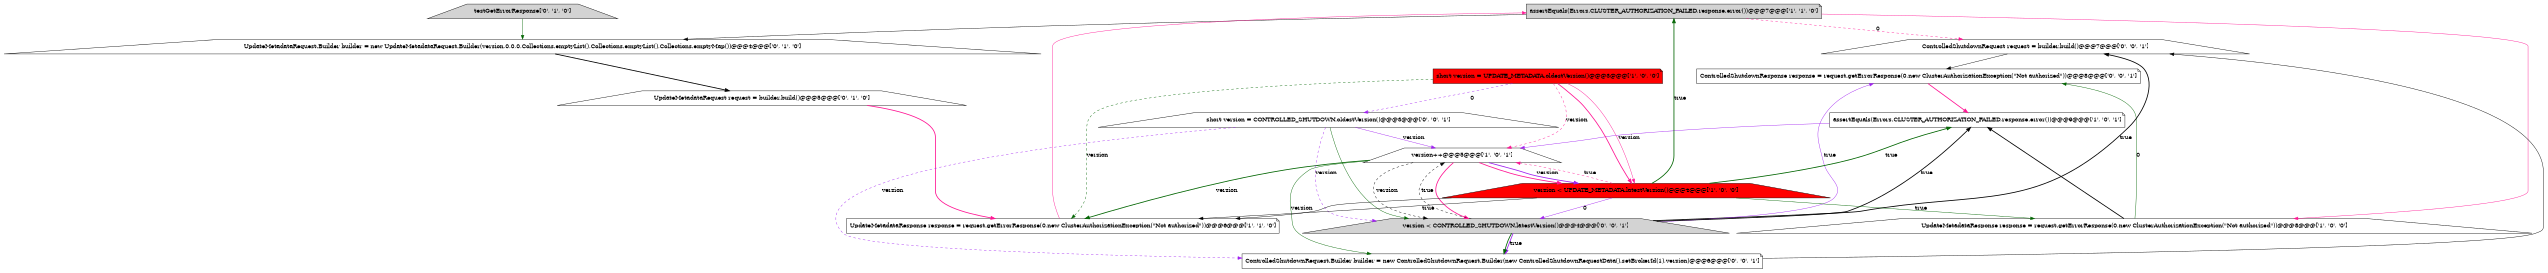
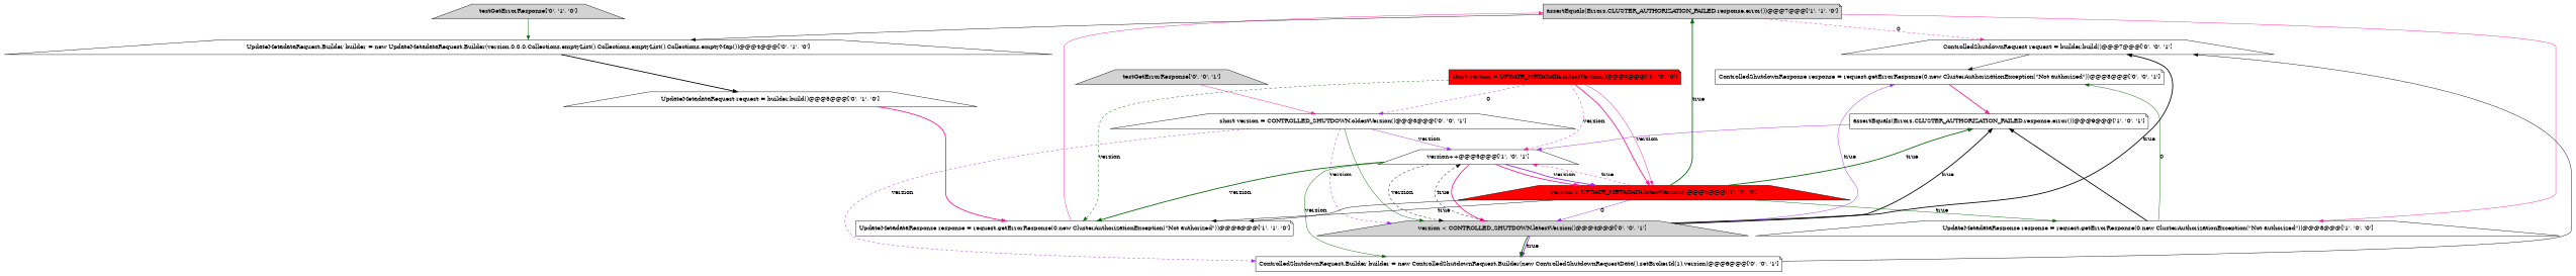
  digraph {
    node [fillcolor=white shape=trapezium style=filled]
    edge [color=deeppink style=solid]
    n1 [fillcolor=lightgray label="assertEquals(Errors.CLUSTER_AUTHORIZATION_FAILED,response.error())@@@7@@@['1', '1', '0']" shape=note]
    n2 [label="UpdateMetadataRequest.Builder builder = new UpdateMetadataRequest.Builder(version,0,0,0,Collections.emptyList(),Collections.emptyList(),Collections.emptyMap())@@@4@@@['0', '1', '0']"]
    n3 [label="ControlledShutdownRequest request = builder.build()@@@7@@@['0', '0', '1']"]
    n4 [label="UpdateMetadataResponse response = request.getErrorResponse(0,new ClusterAuthorizationException(\"Not authorized\"))@@@8@@@['1', '0', '0']"]
    n5 [label="UpdateMetadataRequest request = builder.build()@@@5@@@['0', '1', '0']"]
    n6 [label="ControlledShutdownResponse response = request.getErrorResponse(0,new ClusterAuthorizationException(\"Not authorized\"))@@@8@@@['0', '0', '1']" shape=note]
    n7 [label="assertEquals(Errors.CLUSTER_AUTHORIZATION_FAILED,response.error())@@@9@@@['1', '0', '1']" shape=note]
    n8 [label="UpdateMetadataResponse response = request.getErrorResponse(0,new ClusterAuthorizationException(\"Not authorized\"))@@@6@@@['1', '1', '0']" shape=note]
    n9 [fillcolor=lightgray label="testGetErrorResponse['0', '1', '0']"]
    n10 [label="version++@@@5@@@['1', '0', '1']"]
    n11 [label="short version = CONTROLLED_SHUTDOWN.oldestVersion()@@@3@@@['0', '0', '1']"]
    n12 [label="ControlledShutdownRequest.Builder builder = new ControlledShutdownRequest.Builder(new ControlledShutdownRequestData().setBrokerId(1),version)@@@6@@@['0', '0', '1']" shape=note]
    n13 [fillcolor=lightgray label="version < CONTROLLED_SHUTDOWN.latestVersion()@@@4@@@['0', '0', '1']"]
    n14 [fillcolor=red label="version < UPDATE_METADATA.latestVersion()@@@4@@@['1', '0', '0']"]
    n15 [fillcolor=red label="short version = UPDATE_METADATA.oldestVersion()@@@3@@@['1', '0', '0']" shape=note]
+   n16 [fillcolor=lightgray label="testGetErrorResponse['0', '0', '1']"]
    n1 -> n2 [color=black]
    n1 -> n3 [label=0 style=dashed]
    n1 -> n4
    n2 -> n5 [color=black style=bold]
    n3 -> n6 [color=black]
    n4 -> n6 [color=darkgreen label=0]
    n4 -> n7 [color=black style=bold]
    n5 -> n8 [style=bold]
    n6 -> n7 [style=bold]
    n7 -> n10 [color=purple]
    n8 -> n1
    n9 -> n2 [color=darkgreen]
    n10 -> n8 [color=darkgreen label=version style=bold]
    n10 -> n12 [color=darkgreen label=version]
    n10 -> n13 [style=bold]
    n10 -> n13 [color=black label=version style=dashed]
    n10 -> n14 [style=bold]
    n10 -> n14 [color=purple label=version style=bold]
    n11 -> n10 [color=purple label=version]
    n11 -> n12 [color=purple label=version style=dashed]
    n11 -> n13 [color=purple label=version style=dashed]
    n11 -> n13 [color=darkgreen]
    n12 -> n3 [color=black]
    n13 -> n3 [color=black label=true style=bold]
    n13 -> n6 [color=purple label=true]
    n13 -> n7 [color=black label=true style=bold]
    n13 -> n10 [color=black label=true style=dashed]
    n13 -> n12 [color=purple label=true style=bold]
    n13 -> n12 [color=darkgreen style=bold]
    n14 -> n1 [color=darkgreen label=true style=bold]
    n14 -> n4 [color=darkgreen label=true]
    n14 -> n7 [color=darkgreen label=true style=bold]
    n14 -> n8 [color=black]
    n14 -> n8 [color=black label=true]
    n14 -> n10 [label=true style=dashed]
    n14 -> n13 [color=purple label=0]
    n15 -> n8 [color=darkgreen label=version style=dashed]
    n15 -> n10 [label=version style=dashed]
    n15 -> n11 [color=purple label=0 style=dashed]
    n15 -> n14 [style=bold]
    n15 -> n14 [label=version]
+   n16 -> n11
  }
